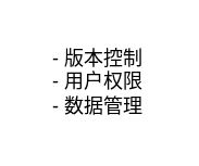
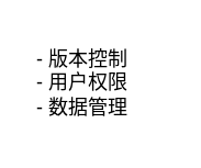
  <mxCell id="0" />
  <mxCell id="1" parent="0" />
- <mxCell id="2" value="&lt;div align=&quot;left&quot;&gt;- 版本控制&lt;/div&gt;&lt;div align=&quot;left&quot;&gt;- 用户权限&lt;/div&gt;&lt;div align=&quot;left&quot;&gt;- 数据管理&lt;/div&gt;" style="text;html=1;align=left;verticalAlign=middle;resizable=0;points=[];autosize=1;strokeColor=none;fillColor=none;" vertex="1" parent="1"><mxGeometry x="30" y="20" width="80" height="60" as="geometry" /></mxCell>
+ <mxCell id="2" value="&lt;div align=&quot;left&quot;&gt;- 版本控制&lt;/div&gt;&lt;div align=&quot;left&quot;&gt;- 用户权限&lt;/div&gt;&lt;div align=&quot;left&quot;&gt;- 数据管理&lt;/div&gt;" style="text;html=1;align=left;verticalAlign=middle;resizable=0;points=[];autosize=1;strokeColor=none;fillColor=none;" vertex="1" parent="1"><mxGeometry x="20" y="20" width="80" height="60" as="geometry" /></mxCell>
